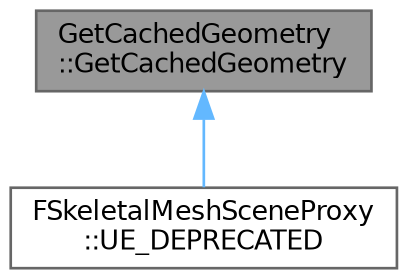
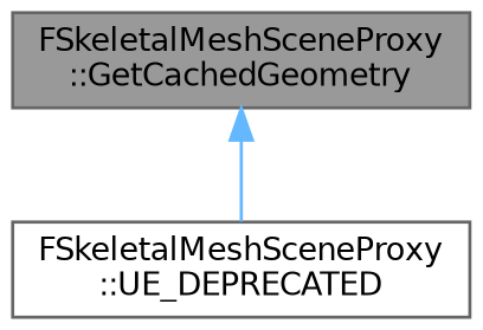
  digraph {
    rankdir=TB
    node [fontname=Helvetica fontsize=10 shape=box style=filled]
-   n1 [color=gray40 fillcolor=grey60 fontcolor=black height=0.2 label="GetCachedGeometry\l::GetCachedGeometry" width=0.4]
+   n1 [color=gray40 fillcolor=grey60 fontcolor=black height=0.2 label="FSkeletalMeshSceneProxy\l::GetCachedGeometry" width=0.4]
    n2 [color=grey40 fillcolor=white height=0.2 label="FSkeletalMeshSceneProxy\l::UE_DEPRECATED" width=0.4]
    n1 -> n2 [color=steelblue1 dir=back fontname=Helvetica fontsize=10 labelfontname=Helvetica labelfontsize=10 style=solid]
  }
